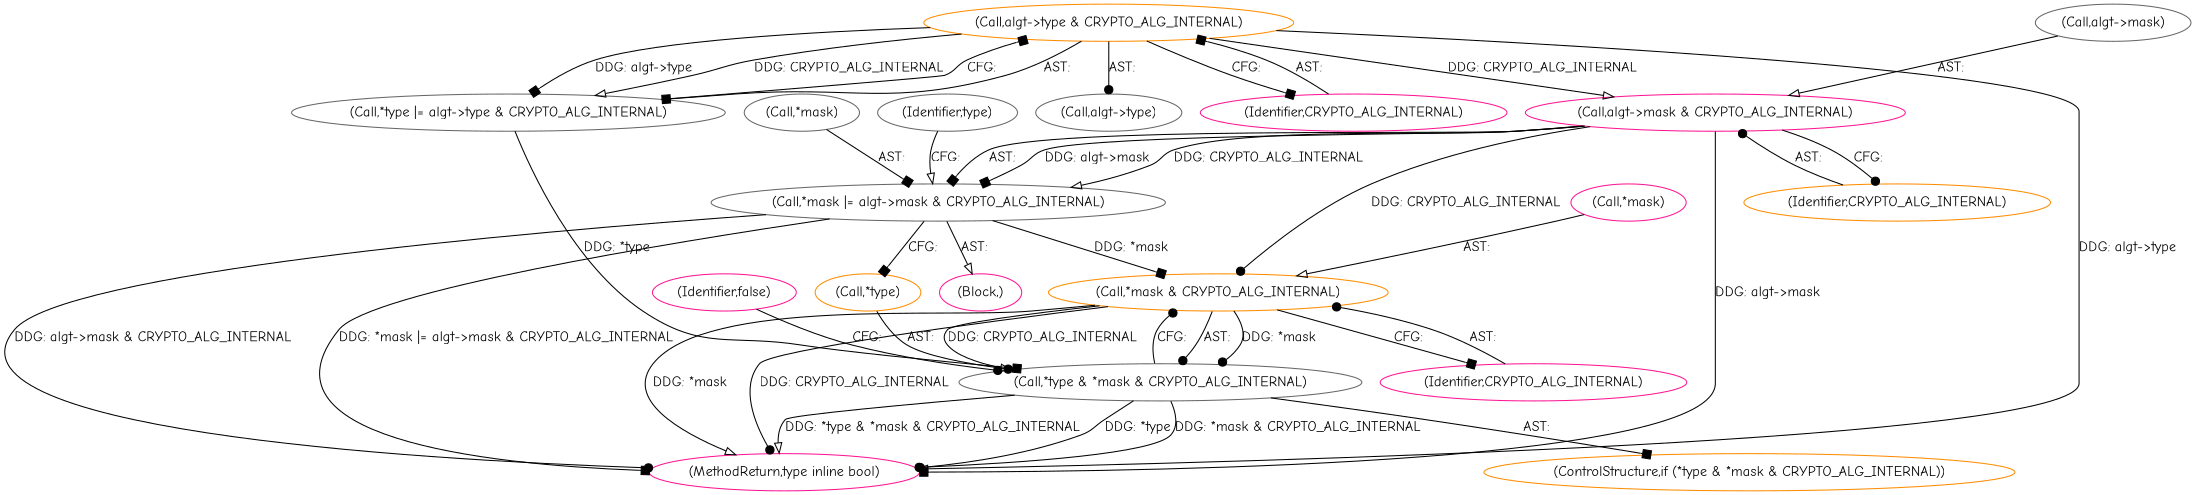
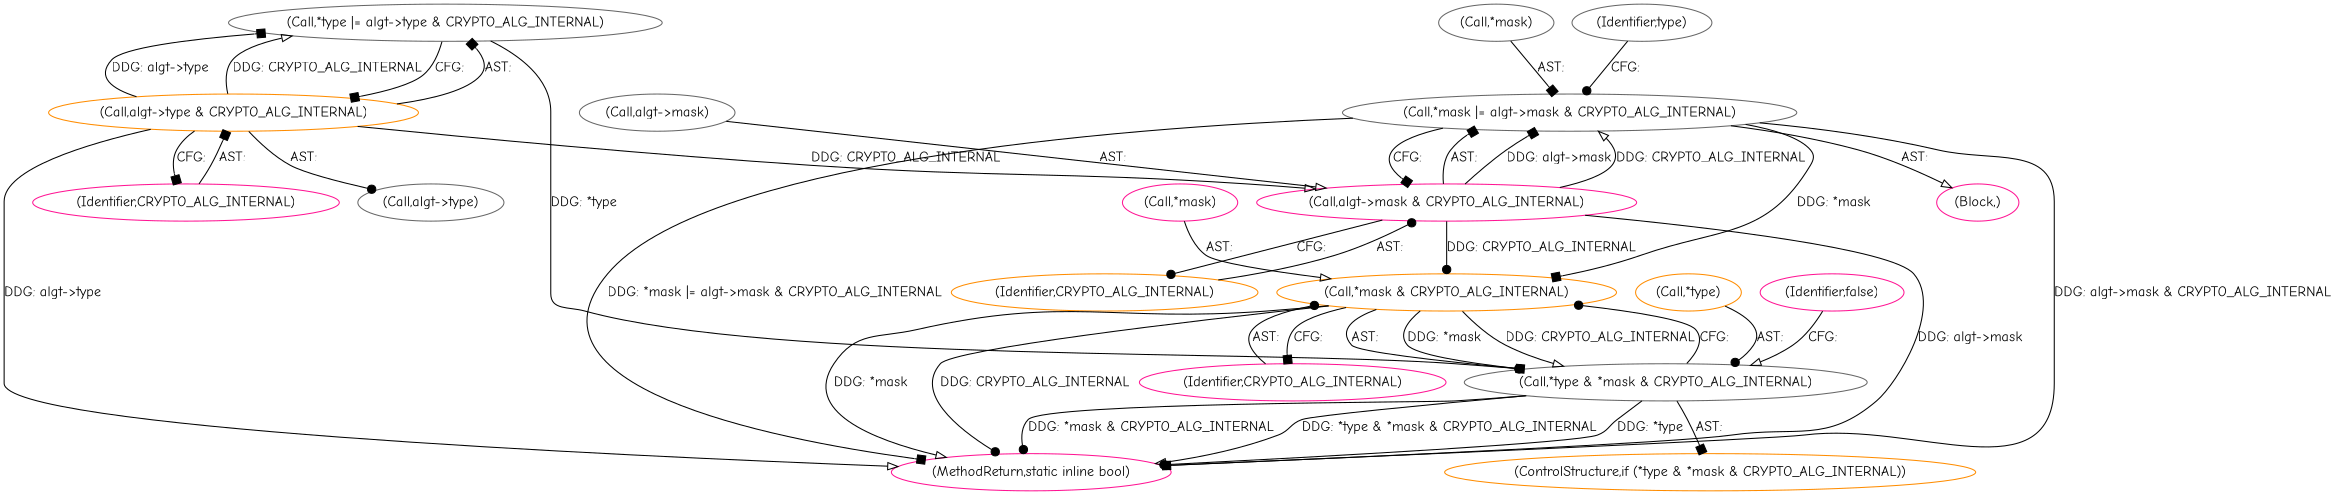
  digraph {
    fontname="Comic Neue"
    node [color=gray40 fontname="Comic Neue"]
    edge [arrowhead=box fontname="Comic Neue"]
    n1 [label="(Call,*mask |= algt->mask & CRYPTO_ALG_INTERNAL)"]
    n2 [color=deeppink label="(Call,algt->mask & CRYPTO_ALG_INTERNAL)"]
    n3 [color=darkorange label="(Call,*mask & CRYPTO_ALG_INTERNAL)"]
    n4 [color=deeppink label="(Block,)"]
-   n5 [color=deeppink label="(MethodReturn,type inline bool)"]
+   n5 [color=deeppink label="(MethodReturn,static inline bool)"]
    n6 [color=darkorange label="(Identifier,CRYPTO_ALG_INTERNAL)"]
    n7 [label="(Call,*type & *mask & CRYPTO_ALG_INTERNAL)"]
    n8 [color=deeppink label="(Identifier,CRYPTO_ALG_INTERNAL)"]
    n9 [color=darkorange label="(Call,algt->type & CRYPTO_ALG_INTERNAL)"]
    n10 [color=deeppink label="(Identifier,CRYPTO_ALG_INTERNAL)"]
    n11 [label="(Call,*type |= algt->type & CRYPTO_ALG_INTERNAL)"]
    n12 [label="(Call,algt->type)"]
    n13 [color=darkorange label="(ControlStructure,if (*type & *mask & CRYPTO_ALG_INTERNAL))"]
    n14 [color=darkorange label="(Call,*type)"]
    n15 [color=deeppink label="(Identifier,false)"]
    n16 [label="(Call,*mask)"]
    n17 [color=deeppink label="(Call,*mask)"]
    n18 [label="(Identifier,type)"]
    n19 [label="(Call,algt->mask)"]
-   n1 -> n14 [label="CFG: "]
+   n1 -> n2 [label="CFG: "]
    n1 -> n3 [label="DDG: *mask"]
    n1 -> n4 [arrowhead=onormal label="AST: "]
    n1 -> n5 [arrowhead=dot label="DDG: algt->mask & CRYPTO_ALG_INTERNAL"]
    n1 -> n5 [label="DDG: *mask |= algt->mask & CRYPTO_ALG_INTERNAL"]
    n2 -> n1 [label="AST: "]
    n2 -> n1 [label="DDG: algt->mask"]
    n2 -> n1 [arrowhead=onormal label="DDG: CRYPTO_ALG_INTERNAL"]
    n2 -> n3 [arrowhead=dot label="DDG: CRYPTO_ALG_INTERNAL"]
    n2 -> n5 [label="DDG: algt->mask"]
    n2 -> n6 [arrowhead=dot label="CFG: "]
    n3 -> n5 [arrowhead=onormal label="DDG: *mask"]
    n3 -> n5 [arrowhead=dot label="DDG: CRYPTO_ALG_INTERNAL"]
    n3 -> n7 [arrowhead=dot label="AST: "]
    n3 -> n7 [arrowhead=dot label="DDG: *mask"]
    n3 -> n7 [arrowhead=onormal label="DDG: CRYPTO_ALG_INTERNAL"]
    n3 -> n8 [label="CFG: "]
    n6 -> n2 [arrowhead=dot label="AST: "]
    n7 -> n3 [arrowhead=dot label="CFG: "]
    n7 -> n5 [arrowhead=onormal label="DDG: *type & *mask & CRYPTO_ALG_INTERNAL"]
    n7 -> n5 [arrowhead=dot label="DDG: *type"]
    n7 -> n5 [arrowhead=dot label="DDG: *mask & CRYPTO_ALG_INTERNAL"]
    n7 -> n13 [label="AST: "]
    n8 -> n3 [arrowhead=dot label="AST: "]
    n9 -> n2 [arrowhead=onormal label="DDG: CRYPTO_ALG_INTERNAL"]
    n9 -> n5 [arrowhead=onormal label="DDG: algt->type"]
    n9 -> n10 [label="CFG: "]
    n9 -> n11 [label="AST: "]
    n9 -> n11 [label="DDG: algt->type"]
    n9 -> n11 [arrowhead=onormal label="DDG: CRYPTO_ALG_INTERNAL"]
    n9 -> n12 [arrowhead=dot label="AST: "]
    n10 -> n9 [label="AST: "]
    n11 -> n7 [label="DDG: *type"]
    n11 -> n9 [label="CFG: "]
    n14 -> n7 [arrowhead=dot label="AST: "]
-   n15 -> n7 [arrowhead=dot label="CFG: "]
+   n15 -> n7 [arrowhead=onormal label="CFG: "]
    n16 -> n1 [label="AST: "]
    n17 -> n3 [arrowhead=onormal label="AST: "]
-   n18 -> n1 [arrowhead=onormal label="CFG: "]
+   n18 -> n1 [arrowhead=dot label="CFG: "]
    n19 -> n2 [arrowhead=onormal label="AST: "]
  }
